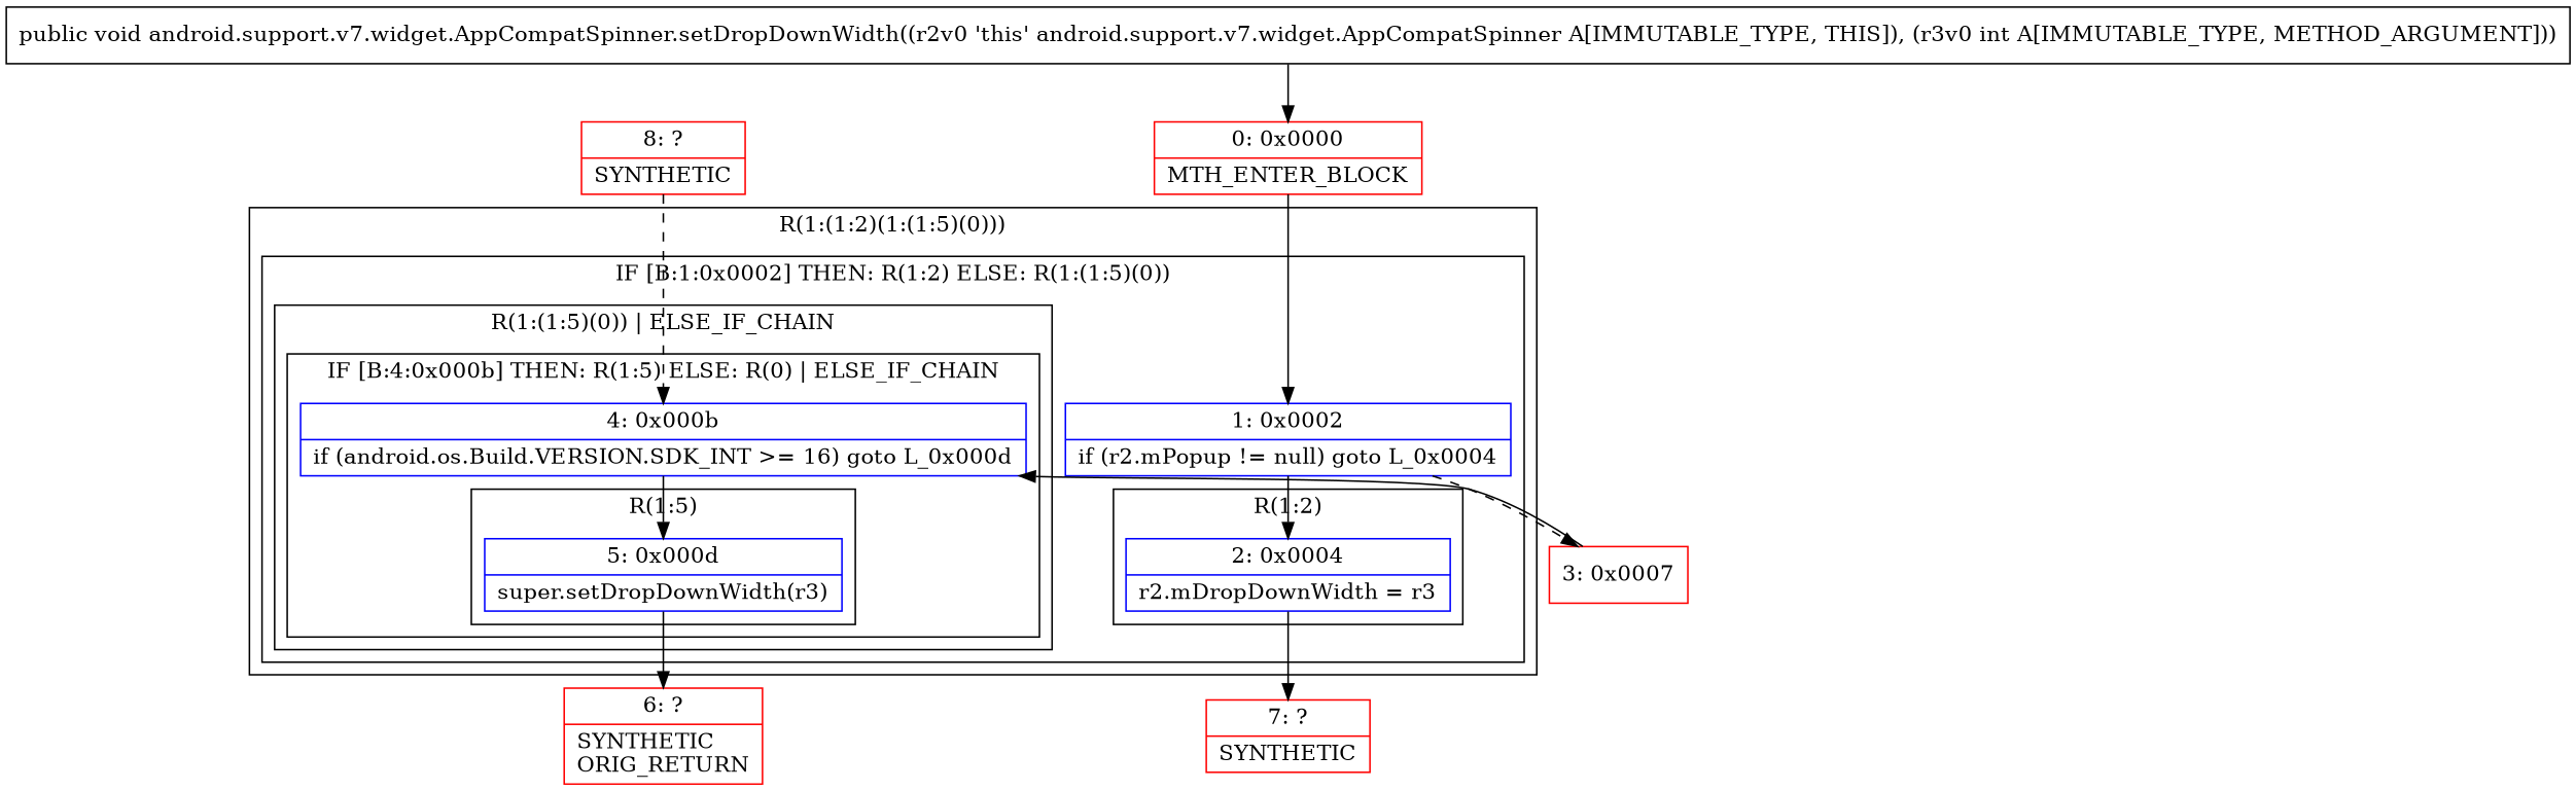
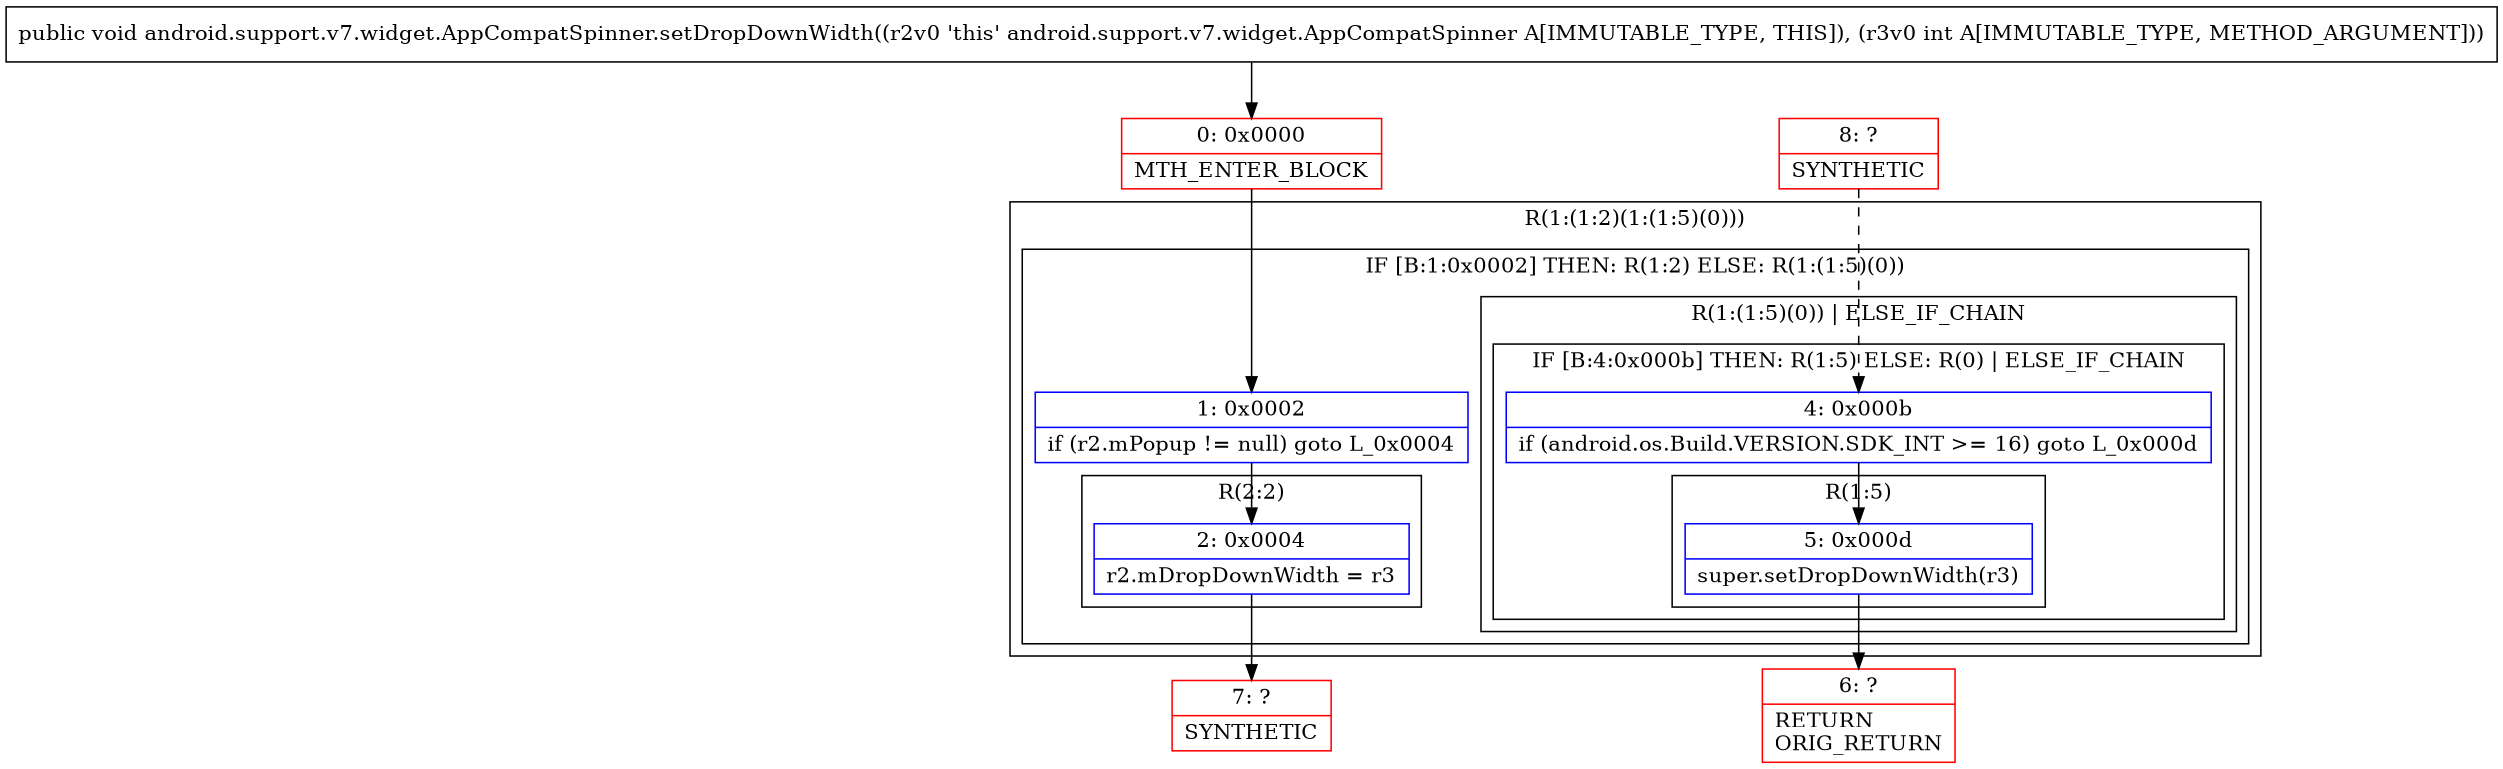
  digraph {
    node [color=red shape=record]
    n1 [color=blue label="{2\:\ 0x0004|r2.mDropDownWidth = r3\l}"]
    n2 [color=blue label="{5\:\ 0x000d|super.setDropDownWidth(r3)\l}"]
    n3 [color=blue label="{4\:\ 0x000b|if (android.os.Build.VERSION.SDK_INT \>= 16) goto L_0x000d\l}"]
    n4 [color=blue label="{1\:\ 0x0002|if (r2.mPopup != null) goto L_0x0004\l}"]
    n5 [label="{7\:\ ?|SYNTHETIC\l}"]
-   n6 [label="{6\:\ ?|SYNTHETIC\lORIG_RETURN\l}"]
-   n7 [label="{3\:\ 0x0007}"]
+   n6 [label="{6\:\ ?|RETURN\lORIG_RETURN\l}"]
    n8 [label="{8\:\ ?|SYNTHETIC\l}"]
    n9 [label="{0\:\ 0x0000|MTH_ENTER_BLOCK\l}"]
    n10 [label="{public void android.support.v7.widget.AppCompatSpinner.setDropDownWidth((r2v0 'this' android.support.v7.widget.AppCompatSpinner A[IMMUTABLE_TYPE, THIS]), (r3v0 int A[IMMUTABLE_TYPE, METHOD_ARGUMENT])) }" color=""]
    subgraph cluster_1 {
      label="R(1:(1:2)(1:(1:5)(0)))"
      subgraph cluster_2 {
        label="IF [B:1:0x0002] THEN: R(1:2) ELSE: R(1:(1:5)(0))"
        n4
        subgraph cluster_3 {
-         label="R(1:2)"
+         label="R(2:2)"
          n1
        }
        subgraph cluster_4 {
          label="R(1:(1:5)(0)) | ELSE_IF_CHAIN\l"
          subgraph cluster_5 {
            label="IF [B:4:0x000b] THEN: R(1:5) ELSE: R(0) | ELSE_IF_CHAIN\l"
            n3
            subgraph cluster_6 {
              label="R(1:5)"
              n2
            }
            subgraph cluster_7 {
              label="R(0)"
            }
          }
        }
      }
    }
    n1 -> n5
    n2 -> n6
    n3 -> n2
    n4 -> n1
-   n4 -> n7 [style=dashed]
-   n7 -> n3
    n8 -> n3 [style=dashed]
    n9 -> n4
    n10 -> n9
  }
